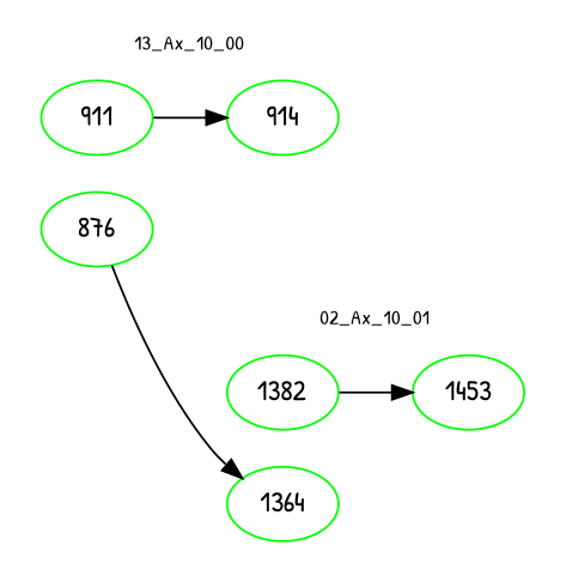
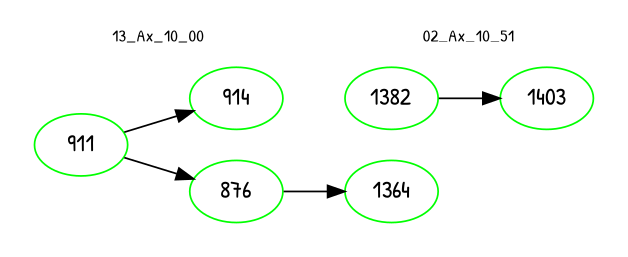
  digraph {
    fontname="Patrick Hand"
    rankdir=LR
    node [color=green fontname="Patrick Hand"]
    edge [color=black fontname="Patrick Hand"]
    n1 [label=1382]
    n2 [label=1364]
-   n3 [label=1453]
+   n3 [label=1403]
    n4 [label=911]
    n5 [label=876]
    n6 [label=914]
    subgraph cluster_1 {
      color=white
      fontsize=10
-     label="02_Ax_10_01"
+     label="02_Ax_10_51"
      n1
      n2
      n3
    }
    subgraph cluster_2 {
      color=white
      fontsize=10
      label="13_Ax_10_00"
      n4
      n5
      n6
    }
    n1 -> n3
+   n4 -> n5
    n4 -> n6
    n5 -> n2
  }
